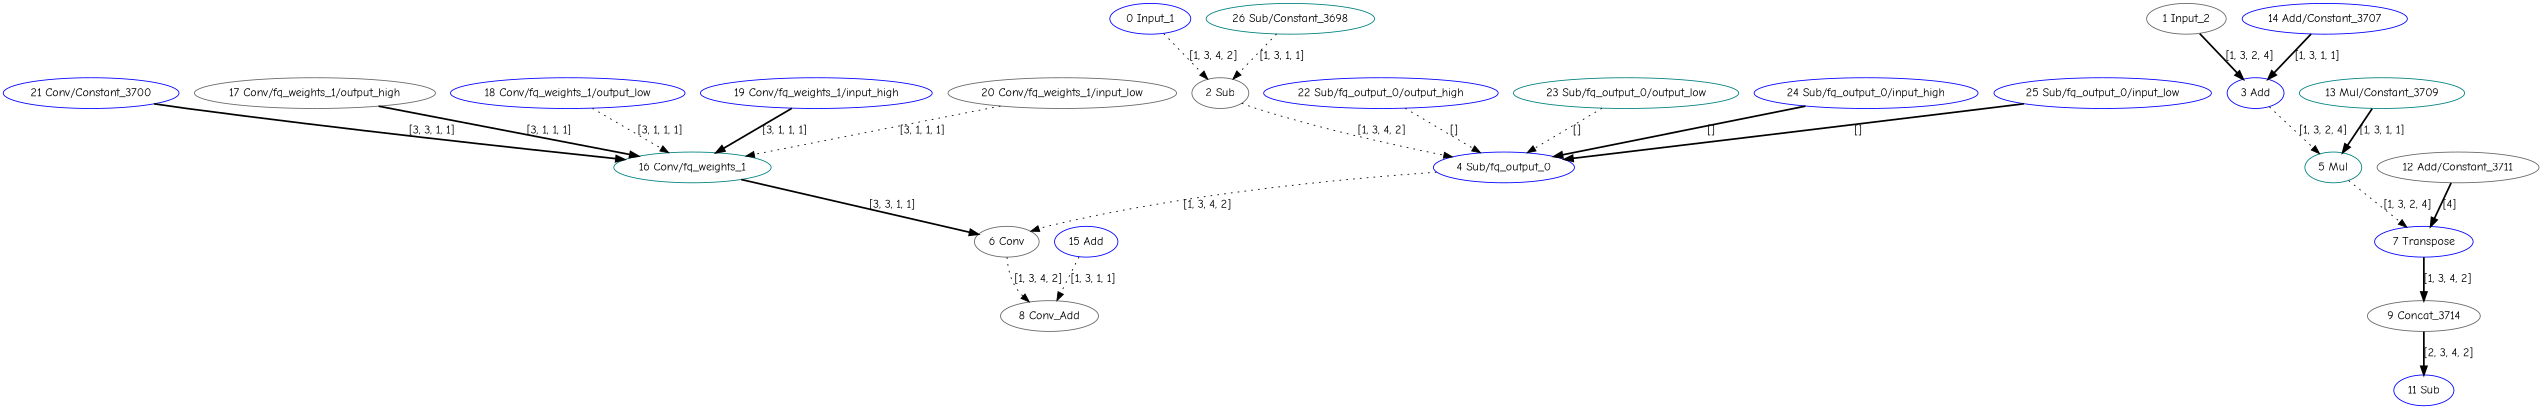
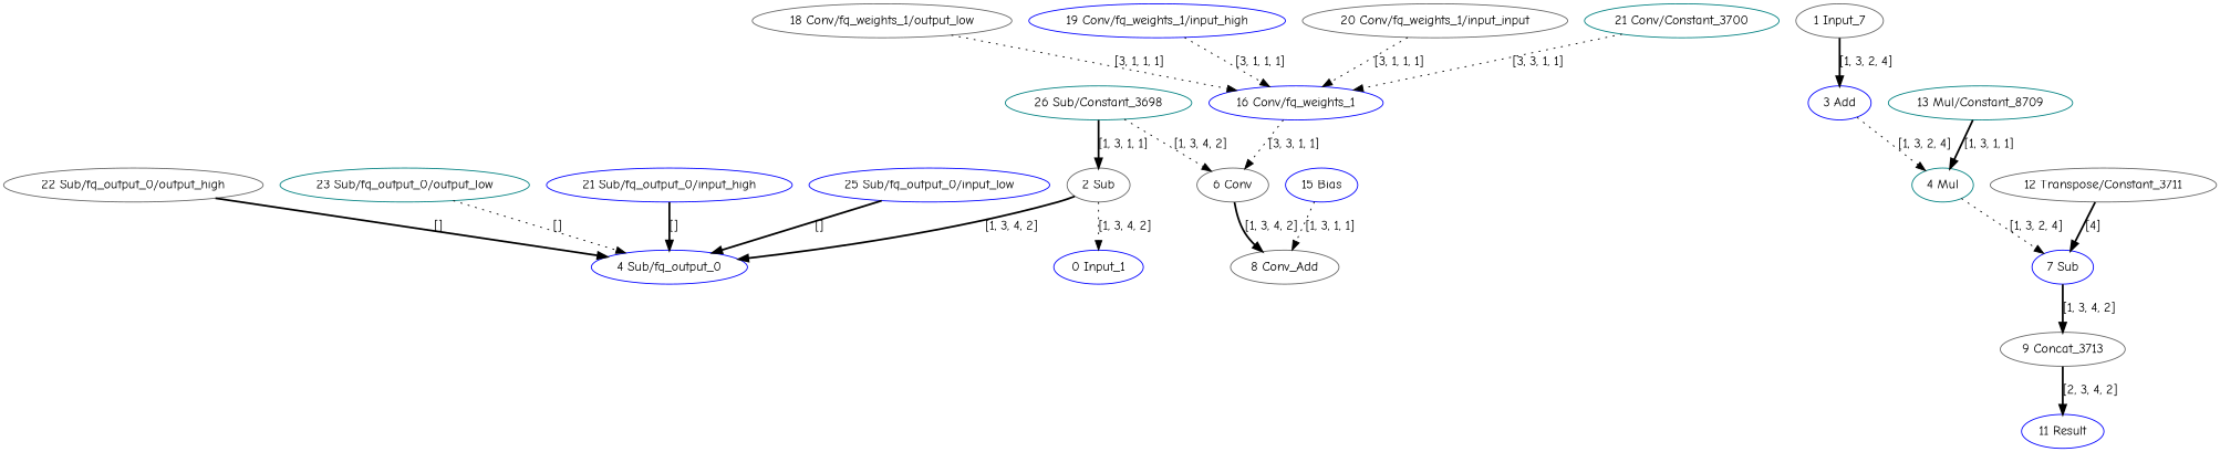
  strict digraph {
    fontname="Comic Neue"
    node [color=blue fontname="Comic Neue" type=Constant]
    edge [fontname="Comic Neue" style=bold]
    "0 Input_1" [type=Parameter]
    "2 Sub" [color=gray40 type=Subtract]
    "4 Sub/fq_output_0" [type=FakeQuantize]
-   "1 Input_2" [color=gray40 type=Parameter]
+   "1 Input_2" [color=gray40 type=Parameter label="1 Input_7"]
    "3 Add" [type=Add]
-   "5 Mul" [color=teal type=Multiply]
+   "5 Mul" [color=teal type=Multiply label="4 Mul"]
    "6 Conv" [color=gray40 type=Convolution]
-   "7 Transpose" [type=Transpose]
+   "7 Transpose" [type=Transpose label="7 Sub"]
    "8 Conv_Add" [color=gray40 type=Add]
-   "9 Concat_3713" [color=gray40 type=Concat label="9 Concat_3714"]
-   "11 Result" [type=Result label="11 Sub"]
-   "12 Transpose/Constant_3711" [color=gray40 label="12 Add/Constant_3711"]
-   "13 Mul/Constant_3709" [color=teal]
-   "14 Add/Constant_3707"
-   "15 Bias" [label="15 Add"]
-   "16 Conv/fq_weights_1" [color=teal type=FakeQuantize]
-   "17 Conv/fq_weights_1/output_high" [color=gray40]
-   "18 Conv/fq_weights_1/output_low"
+   "9 Concat_3713" [color=gray40 type=Concat]
+   "11 Result" [type=Result]
+   "12 Transpose/Constant_3711" [color=gray40]
+   "13 Mul/Constant_3709" [color=teal label="13 Mul/Constant_8709"]
+   "15 Bias"
+   "16 Conv/fq_weights_1" [type=FakeQuantize]
+   "18 Conv/fq_weights_1/output_low" [color=gray40]
    "19 Conv/fq_weights_1/input_high"
-   "20 Conv/fq_weights_1/input_low" [color=gray40]
-   "21 Conv/Constant_3700"
-   "22 Sub/fq_output_0/output_high"
+   "20 Conv/fq_weights_1/input_low" [color=gray40 label="20 Conv/fq_weights_1/input_input"]
+   "21 Conv/Constant_3700" [color=teal]
+   "22 Sub/fq_output_0/output_high" [color=gray40]
    "23 Sub/fq_output_0/output_low" [color=teal]
-   "24 Sub/fq_output_0/input_high"
+   "24 Sub/fq_output_0/input_high" [label="21 Sub/fq_output_0/input_high"]
    "25 Sub/fq_output_0/input_low"
    "26 Sub/Constant_3698" [color=teal]
-   "0 Input_1" -> "2 Sub" [label="[1, 3, 4, 2]" style=dotted]
-   "2 Sub" -> "4 Sub/fq_output_0" [label="[1, 3, 4, 2]" style=dotted]
-   "4 Sub/fq_output_0" -> "6 Conv" [label="[1, 3, 4, 2]" style=dotted]
+   "2 Sub" -> "0 Input_1" [label="[1, 3, 4, 2]" style=dotted]
+   "2 Sub" -> "4 Sub/fq_output_0" [label="[1, 3, 4, 2]"]
+   "26 Sub/Constant_3698" -> "6 Conv" [label="[1, 3, 4, 2]" style=dotted]
    "1 Input_2" -> "3 Add" [label="[1, 3, 2, 4]"]
    "3 Add" -> "5 Mul" [label="[1, 3, 2, 4]" style=dotted]
    "5 Mul" -> "7 Transpose" [label="[1, 3, 2, 4]" style=dotted]
-   "6 Conv" -> "8 Conv_Add" [label="[1, 3, 4, 2]" style=dotted]
+   "6 Conv" -> "8 Conv_Add" [label="[1, 3, 4, 2]"]
    "7 Transpose" -> "9 Concat_3713" [label="[1, 3, 4, 2]"]
    "9 Concat_3713" -> "11 Result" [label="[2, 3, 4, 2]"]
    "12 Transpose/Constant_3711" -> "7 Transpose" [label="[4]"]
    "13 Mul/Constant_3709" -> "5 Mul" [label="[1, 3, 1, 1]"]
-   "14 Add/Constant_3707" -> "3 Add" [label="[1, 3, 1, 1]"]
    "15 Bias" -> "8 Conv_Add" [label="[1, 3, 1, 1]" style=dotted]
-   "16 Conv/fq_weights_1" -> "6 Conv" [label="[3, 3, 1, 1]"]
-   "17 Conv/fq_weights_1/output_high" -> "16 Conv/fq_weights_1" [label="[3, 1, 1, 1]"]
+   "16 Conv/fq_weights_1" -> "6 Conv" [label="[3, 3, 1, 1]" style=dotted]
    "18 Conv/fq_weights_1/output_low" -> "16 Conv/fq_weights_1" [label="[3, 1, 1, 1]" style=dotted]
-   "19 Conv/fq_weights_1/input_high" -> "16 Conv/fq_weights_1" [label="[3, 1, 1, 1]"]
+   "19 Conv/fq_weights_1/input_high" -> "16 Conv/fq_weights_1" [label="[3, 1, 1, 1]" style=dotted]
    "20 Conv/fq_weights_1/input_low" -> "16 Conv/fq_weights_1" [label="[3, 1, 1, 1]" style=dotted]
-   "21 Conv/Constant_3700" -> "16 Conv/fq_weights_1" [label="[3, 3, 1, 1]"]
-   "22 Sub/fq_output_0/output_high" -> "4 Sub/fq_output_0" [label="[]" style=dotted]
+   "21 Conv/Constant_3700" -> "16 Conv/fq_weights_1" [label="[3, 3, 1, 1]" style=dotted]
+   "22 Sub/fq_output_0/output_high" -> "4 Sub/fq_output_0" [label="[]"]
    "23 Sub/fq_output_0/output_low" -> "4 Sub/fq_output_0" [label="[]" style=dotted]
    "24 Sub/fq_output_0/input_high" -> "4 Sub/fq_output_0" [label="[]"]
    "25 Sub/fq_output_0/input_low" -> "4 Sub/fq_output_0" [label="[]"]
-   "26 Sub/Constant_3698" -> "2 Sub" [label="[1, 3, 1, 1]" style=dotted]
+   "26 Sub/Constant_3698" -> "2 Sub" [label="[1, 3, 1, 1]"]
  }
